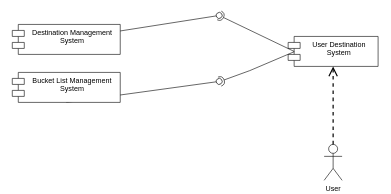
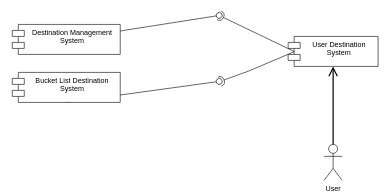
  <mxCell id="0" />
  <mxCell id="1" parent="0" />
  <mxCell id="2" value="Destination Management System" style="shape=module;align=left;spacingLeft=20;align=center;verticalAlign=top;whiteSpace=wrap;html=1;" vertex="1" parent="1"><mxGeometry x="20" y="40" width="180" height="50" as="geometry" /></mxCell>
  <mxCell id="3" value="User" style="shape=umlActor;verticalLabelPosition=bottom;verticalAlign=top;html=1;" vertex="1" parent="1"><mxGeometry x="540" y="240" width="30" height="60" as="geometry" /></mxCell>
  <mxCell id="4" value="User Destination System" style="shape=module;align=left;spacingLeft=20;align=center;verticalAlign=top;whiteSpace=wrap;html=1;" vertex="1" parent="1"><mxGeometry x="480" y="60" width="150" height="50" as="geometry" /></mxCell>
- <mxCell id="5" value="" style="endArrow=open;endSize=12;dashed=1;html=1;rounded=0;strokeWidth=2;" edge="1" parent="1" source="3" target="4"><mxGeometry x="0.002" width="160" relative="1" as="geometry"><mxPoint x="-150" y="511.651" as="sourcePoint" /><mxPoint x="-309" y="559.651" as="targetPoint" /><mxPoint as="offset" /></mxGeometry></mxCell>
+ <mxCell id="5" value="" style="endArrow=open;endSize=12;dashed=0;html=1;rounded=0;strokeWidth=2;" edge="1" parent="1" source="3" target="4"><mxGeometry x="0.002" width="160" relative="1" as="geometry"><mxPoint x="-150" y="511.651" as="sourcePoint" /><mxPoint x="-309" y="559.651" as="targetPoint" /><mxPoint as="offset" /></mxGeometry></mxCell>
  <mxCell id="6" value="" style="rounded=0;orthogonalLoop=1;jettySize=auto;html=1;endArrow=none;endFill=0;sketch=0;sourcePerimeterSpacing=0;targetPerimeterSpacing=0;" edge="1" parent="1" source="2" target="8"><mxGeometry relative="1" as="geometry"><mxPoint x="374" y="700" as="sourcePoint" /></mxGeometry></mxCell>
  <mxCell id="7" value="" style="rounded=0;orthogonalLoop=1;jettySize=auto;html=1;endArrow=halfCircle;endFill=0;entryX=0.5;entryY=0.5;endSize=6;strokeWidth=1;sketch=0;" edge="1" parent="1" target="8"><mxGeometry relative="1" as="geometry"><mxPoint x="490" y="85" as="sourcePoint" /></mxGeometry></mxCell>
  <mxCell id="8" value="" style="ellipse;whiteSpace=wrap;html=1;align=center;aspect=fixed;resizable=0;points=[];outlineConnect=0;sketch=0;rotation=-36;" vertex="1" parent="1"><mxGeometry x="360" y="20" width="10" height="10" as="geometry" /></mxCell>
  <mxCell id="9" value="" style="rounded=0;orthogonalLoop=1;jettySize=auto;html=1;endArrow=none;endFill=0;sketch=0;sourcePerimeterSpacing=0;targetPerimeterSpacing=0;exitX=0.5;exitY=1;exitDx=0;exitDy=0;" edge="1" parent="1" source="12" target="11"><mxGeometry relative="1" as="geometry"><mxPoint x="360" y="20" as="sourcePoint" /><mxPoint x="410" y="100" as="targetPoint" /></mxGeometry></mxCell>
  <mxCell id="10" value="" style="rounded=0;orthogonalLoop=1;jettySize=auto;html=1;endArrow=halfCircle;endFill=0;endSize=6;strokeWidth=1;sketch=0;exitX=0.067;exitY=0.51;exitDx=0;exitDy=0;exitPerimeter=0;" edge="1" parent="1" source="4"><mxGeometry relative="1" as="geometry"><mxPoint x="485.75" y="87.65" as="sourcePoint" /><mxPoint x="365.697" y="135.285" as="targetPoint" /><Array as="points"><mxPoint x="416" y="117" /></Array></mxGeometry></mxCell>
  <mxCell id="11" value="" style="ellipse;whiteSpace=wrap;html=1;align=center;aspect=fixed;resizable=0;points=[];outlineConnect=0;sketch=0;rotation=-36;" vertex="1" parent="1"><mxGeometry x="360" y="130" width="10" height="10" as="geometry" /></mxCell>
- <mxCell id="12" value="Bucket List Management System" style="shape=module;align=left;spacingLeft=20;align=center;verticalAlign=top;whiteSpace=wrap;html=1;" vertex="1" parent="1"><mxGeometry x="20" y="120" width="180" height="50" as="geometry" /></mxCell>
+ <mxCell id="12" value="Bucket List Destination System" style="shape=module;align=left;spacingLeft=20;align=center;verticalAlign=top;whiteSpace=wrap;html=1;" vertex="1" parent="1"><mxGeometry x="20" y="120" width="180" height="50" as="geometry" /></mxCell>
